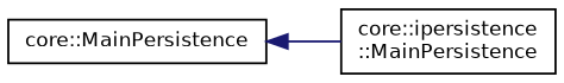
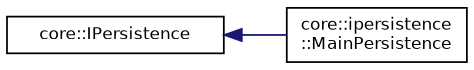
  digraph {
    rankdir=LR
    fontname="DejaVu Sans"
    node [color=black fillcolor=white fontname="DejaVu Sans" fontsize=10 shape=record style=filled]
-   n1 [height=0.2 label="core::MainPersistence" width=0.4]
+   n1 [height=0.2 label="core::IPersistence" width=0.4]
    n2 [height=0.2 label="core::ipersistence\l::MainPersistence" width=0.4]
    n1 -> n2 [color=midnightblue dir=back fontname="DejaVu Sans" fontsize=10 labelfontname=Helvetica labelfontsize=10 style=solid]
  }
